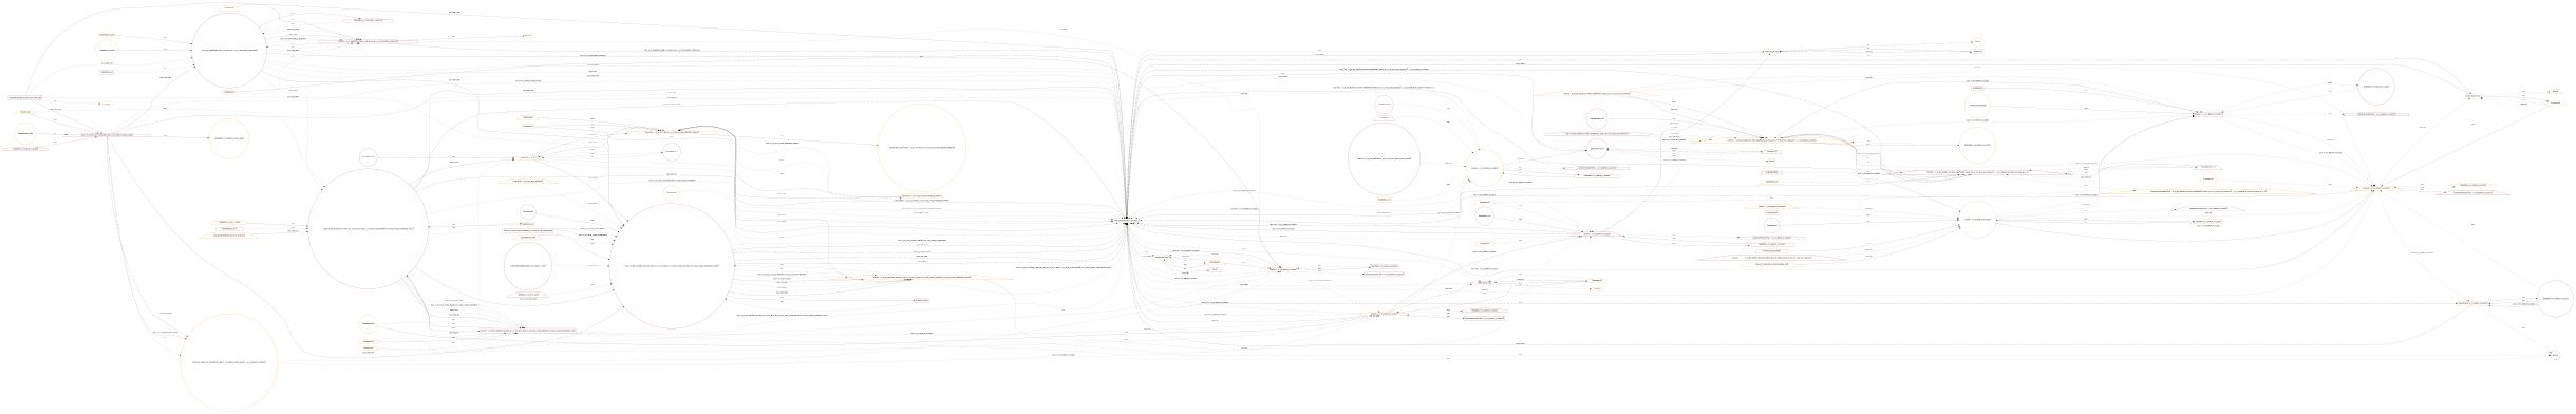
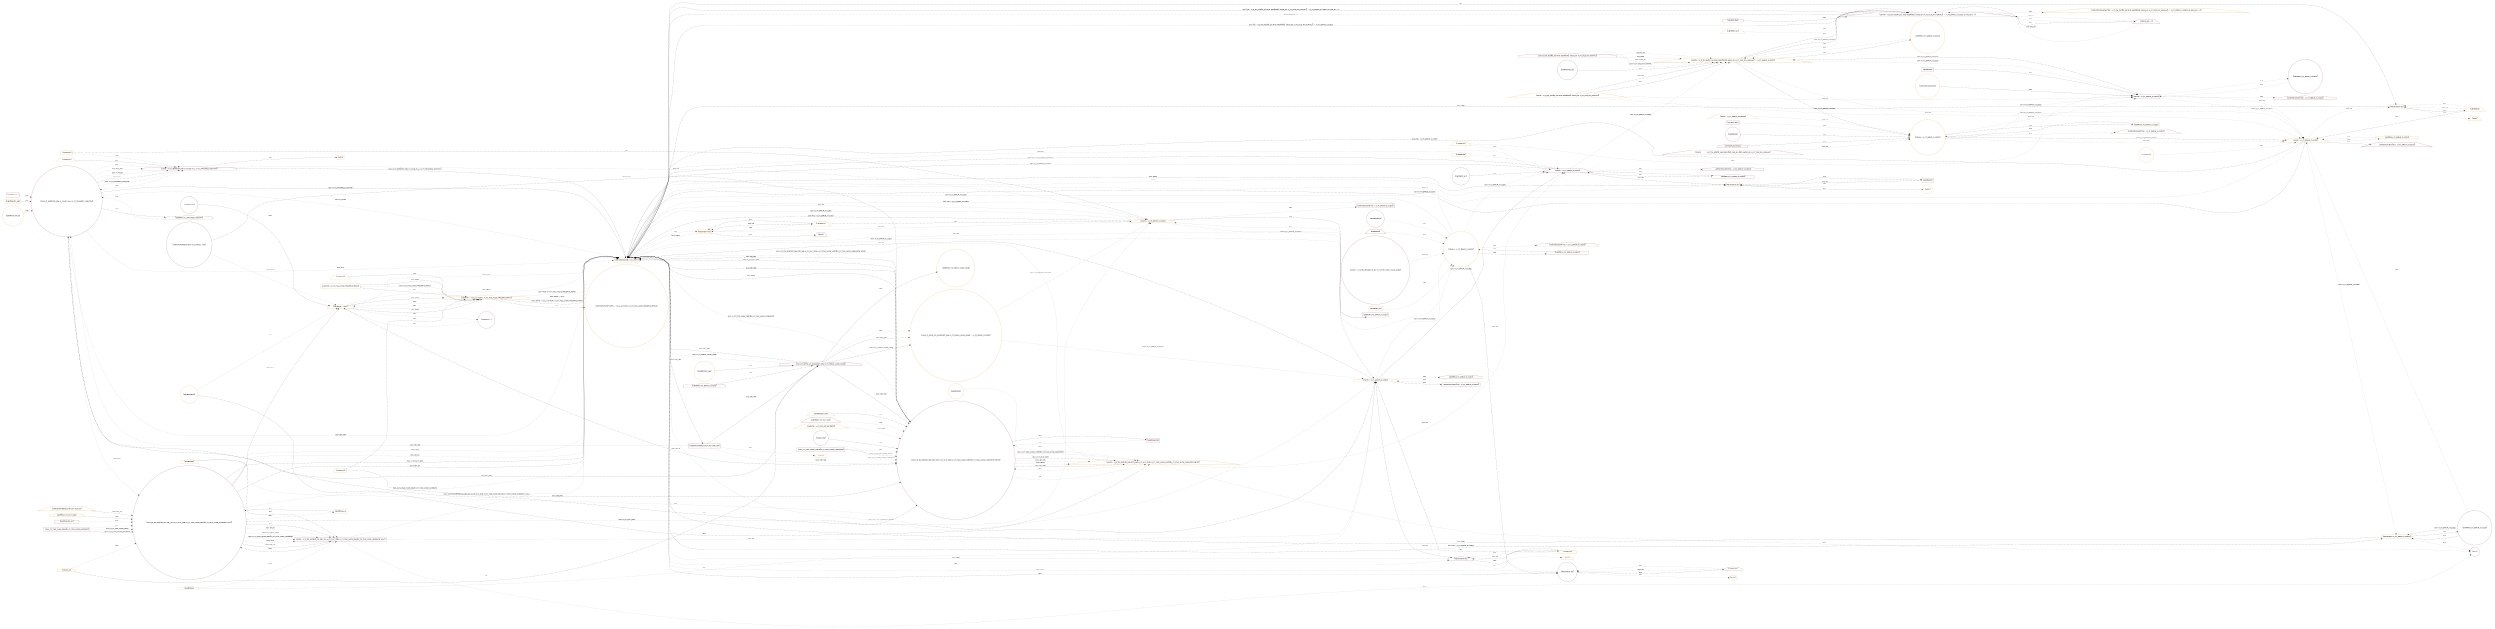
  digraph {
    fontname="Comic Neue"
    rankdir=LR
    node [color=darkorange fontname="Comic Neue" shape=circle]
    edge [fontname="Comic Neue" style=dotted]
    n1 [color=brown label="(Call,M_fs_delete(path_new, M_FALSE, NULL, M_FS_PROGRESS_NOEXTRA))"]
    n2 [color=brown label="(Call,res = M_fs_delete(path_new, M_FALSE, NULL, M_FS_PROGRESS_NOEXTRA))" shape=house]
    n3 [color=brown label="(Call,M_fs_file_open(&fd_old, path_old, M_FS_BUF_SIZE, M_FS_FILE_MODE_READ|M_FS_FILE_MODE_NOCREATE, NULL))"]
    n4 [color=brown label="(Call,M_fs_file_open(&fd_new, path_new, M_FS_BUF_SIZE, M_FS_FILE_MODE_WRITE|M_FS_FILE_MODE_OVERWRITE, perms))"]
    n5 [label="(MethodReturn,static M_fs_error_t)" shape=box]
    n6 [color=brown label="(Identifier,M_FS_PROGRESS_NOEXTRA)" shape=house]
    n7 [label="(Call,res != M_FS_ERROR_SUCCESS)" shape=house]
    n8 [label="(Block,)" shape=box]
    n9 [color=brown label="(Call,res = M_fs_file_open(&fd_old, path_old, M_FS_BUF_SIZE, M_FS_FILE_MODE_READ|M_FS_FILE_MODE_NOCREATE, NULL))" shape=box]
    n10 [label="(Call,perms == NULL)" shape=house]
    n11 [label="(Identifier,NULL)" shape=box]
    n12 [label="(Call,res = M_fs_file_open(&fd_new, path_new, M_FS_BUF_SIZE, M_FS_FILE_MODE_WRITE|M_FS_FILE_MODE_OVERWRITE, perms))" shape=trapezium]
    n13 [color=brown label="(Identifier,perms)" shape=box]
    n14 [label="(Return,return res;)" shape=box]
    n15 [color=brown label="(Return,return res;)" shape=house]
    n16 [color=brown label="(Return,return res;)"]
    n17 [label="(Return,return res;)" shape=box]
    n18 [label="(Return,return res;)" shape=box]
    n19 [label="(Return,return M_FS_ERROR_SUCCESS;)" shape=box]
    n20 [color=brown label="(Call,M_fs_perms_can_access(path_new, M_FS_PERMS_MODE_NONE))" shape=house]
    n21 [label="(Identifier,M_FS_PERMS_MODE_NONE)"]
    n22 [label="(Call,M_fs_perms_can_access(path_new, M_FS_PERMS_MODE_NONE) == M_FS_ERROR_SUCCESS)"]
    n23 [label="(Call,res != M_FS_ERROR_SUCCESS)" shape=house]
    n24 [color=brown label="(MethodParameterIn,const char *path_new)" shape=box]
    1000104 [shape=house]
    n26 [color=brown label="(Identifier,M_FS_ERROR_SUCCESS)" shape=box]
    n27 [color=brown label="(ControlStructure,if (res != M_FS_ERROR_SUCCESS))" shape=box]
    n28 [label="(Identifier,res)" shape=trapezium]
    n29 [color=brown label="(Block,)" shape=trapezium]
    n30 [label="(Call,res != M_FS_ERROR_SUCCESS)"]
    n31 [color=brown label="(Call,res != M_FS_ERROR_SUCCESS)" shape=trapezium]
    n32 [color=brown label="(ControlStructure,if (res != M_FS_ERROR_SUCCESS))" shape=box]
    n33 [color=brown label="(Identifier,M_FS_ERROR_SUCCESS)" shape=house]
    n34 [label="(Identifier,res)" shape=house]
    n35 [label="(Block,)" shape=house]
    n36 [color=brown label="(ControlStructure,if (res != M_FS_ERROR_SUCCESS))" shape=house]
    n37 [color=brown label="(Identifier,M_FS_ERROR_SUCCESS)" shape=house]
    n38 [label="(Call,(res = M_fs_file_read(fd_old, temp, sizeof(temp), &read_len, M_FS_FILE_RW_NORMAL)) == M_FS_ERROR_SUCCESS)" shape=trapezium]
    n39 [color=brown label="(ControlStructure,if (res != M_FS_ERROR_SUCCESS))" shape=house]
    n40 [color=brown label="(Identifier,M_FS_ERROR_SUCCESS)" shape=house]
    n41 [label="(Block,)" shape=box]
    n42 [color=brown label="(Identifier,res)" shape=house]
    n43 [color=brown label="(Identifier,res)" shape=box]
    n44 [label="(Block,)"]
    n45 [color=brown label="(Call,(res = M_fs_file_read(fd_old, temp, sizeof(temp), &read_len, M_FS_FILE_RW_NORMAL)) == M_FS_ERROR_SUCCESS && read_len != 0)" shape=trapezium]
    n46 [label="(Call,res != M_FS_ERROR_SUCCESS)"]
    n47 [color=brown label="(Call,res != M_FS_ERROR_SUCCESS)" shape=box]
    n48 [label="(Call,res != M_FS_ERROR_SUCCESS)" shape=trapezium]
    n49 [label="(Identifier,M_FS_ERROR_SUCCESS)"]
    n50 [label="(ControlStructure,while ((res = M_fs_file_read(fd_old, temp, sizeof(temp), &read_len, M_FS_FILE_RW_NORMAL)) == M_FS_ERROR_SUCCESS && read_len != 0))" shape=trapezium]
    n51 [color=brown label="(Call,read_len != 0)" shape=trapezium]
    n52 [color=brown label="(ControlStructure,if (res != M_FS_ERROR_SUCCESS))" shape=trapezium]
    n53 [label="(Identifier,M_FS_ERROR_SUCCESS)" shape=box]
    n54 [color=brown label="(ControlStructure,if (res != M_FS_ERROR_SUCCESS))" shape=house]
    n55 [color=brown label="(Identifier,M_FS_ERROR_SUCCESS)"]
    n56 [label="(Identifier,M_FS_ERROR_SUCCESS)" shape=house]
    n57 [color=brown label="(ControlStructure,if (res != M_FS_ERROR_SUCCESS))" shape=trapezium]
    n58 [label="(Block,)" shape=trapezium]
    n59 [label="(Identifier,res)" shape=trapezium]
    n60 [color=brown label="(Block,)"]
    n61 [color=brown label="(Identifier,M_FS_ERROR_SUCCESS)"]
    n62 [label="(Call,perms == NULL && mode & M_FS_FILE_MODE_PRESERVE_PERMS)" shape=house]
    n63 [color=brown label="(Identifier,NULL)"]
    n64 [label="(Call,mode & M_FS_FILE_MODE_PRESERVE_PERMS)" shape=box]
    n65 [label="(ControlStructure,if (perms == NULL && mode & M_FS_FILE_MODE_PRESERVE_PERMS))"]
    n66 [color=brown label="(Identifier,fd_old)"]
    n67 [color=brown label="(Identifier,perms)"]
    n68 [label="(Identifier,path_new)" shape=trapezium]
    n69 [color=brown label="(Identifier,NULL)" shape=box]
    n70 [label="(Call,&fd_old)" shape=house]
    n71 [color=brown label="(Call,res          = M_fs_file_write(fd_new, temp+offset, read_len-offset, &wrote_len, M_FS_FILE_RW_NORMAL))" shape=trapezium]
    n72 [label="(Identifier,res)" shape=trapezium]
    n73 [color=brown label="(Identifier,res)" shape=trapezium]
    n74 [color=brown label="(MethodParameterIn,const M_fs_perms_t *char)"]
    n75 [label="(Identifier,info)"]
    n76 [label="(Identifier,path_new)"]
-   n77 [label="(Call,M_fs_progress_set_result(progress, res))" shape=trapezium]
    n78 [label="(Identifier,res)" shape=house]
    n79 [label="(Identifier,path_new)" shape=box]
    n80 [label="(Call,res = M_FS_ERROR_CANCELED)" shape=trapezium]
    n81 [color=brown label="(Identifier,path_old)" shape=house]
    n82 [color=brown label="(Identifier,offset)" shape=box]
    n83 [label="(Identifier,res)" shape=box]
    n84 [label="(Identifier,res)" shape=house]
    n85 [color=brown label="(Identifier,mode)"]
    n86 [label="(Identifier,perms)"]
    n87 [color=brown label="(Identifier,M_FS_BUF_SIZE)" shape=trapezium]
    n88 [label="(Call,perms = M_fs_info_get_perms(info))" shape=trapezium]
    n89 [color=brown label="(Call,M_fs_file_read(fd_old, temp, sizeof(temp), &read_len, M_FS_FILE_RW_NORMAL))" shape=house]
    n90 [label="(Identifier,res)" shape=house]
    n91 [label="(Identifier,res)" shape=trapezium]
    n92 [color=brown label="(Identifier,res)"]
+   n93 [color=brown label="(Call,M_FS_FILE_MODE_READ|M_FS_FILE_MODE_NOCREATE)" shape=box]
    n94 [label="(Identifier,fd_old)" shape=trapezium]
    n95 [color=brown label="(Identifier,res)" shape=box]
    n96 [color=brown label="(Identifier,M_FS_ERROR_SUCCESS)" shape=house]
    n97 [label="(Identifier,M_FALSE)"]
    n98 [color=brown label="(Identifier,read_len)"]
    n99 [color=brown label="(Call,res = M_fs_info_file(&info, fd_old, M_FS_PATH_INFO_FLAGS_NONE))"]
    n100 [label="(Identifier,fd_old)" shape=box]
    n101 [label="(Identifier,res)"]
    n102 [color=brown label="(ControlStructure,break;)" shape=house]
    n103 [color=brown label="(Call,&fd_new)"]
    n104 [label="(Identifier,res)" shape=box]
    n105 [label="(ControlStructure,break;)"]
    n106 [color=brown label="(Call,M_FS_FILE_MODE_WRITE|M_FS_FILE_MODE_OVERWRITE)" shape=box]
    n107 [color=brown label="(Identifier,offset)" shape=house]
    n108 [label="(MethodParameterIn,const char *path_old)" shape=trapezium]
    n109 [label="(Call,res = M_fs_file_read(fd_old, temp, sizeof(temp), &read_len, M_FS_FILE_RW_NORMAL))" shape=trapezium]
    n110 [label="(Identifier,res)" shape=trapezium]
    n111 [label="(Identifier,M_FS_BUF_SIZE)" shape=house]
    n1 -> n2 [label="AST: "]
    n1 -> n2 [label="DDG: path_new"]
    n1 -> n2 [label="DDG: M_FALSE"]
    n1 -> n2 [label="DDG: NULL" style=dashed]
    n1 -> n2 [label="DDG: M_FS_PROGRESS_NOEXTRA"]
    n1 -> n3 [label="DDG: NULL"]
    n1 -> n4 [label="DDG: path_new" style=dashed]
    n1 -> n5 [label="DDG: M_FS_PROGRESS_NOEXTRA" style=dashed]
    n1 -> n5 [label="DDG: M_FALSE"]
    n1 -> n5 [label="DDG: NULL"]
    n1 -> n5 [label="DDG: path_new"]
    n1 -> n6 [label="CFG: " style=dashed]
    n2 -> n1 [label="CFG: "]
    n2 -> n5 [label="DDG: M_fs_delete(path_new, M_FALSE, NULL, M_FS_PROGRESS_NOEXTRA)" style=dashed]
    n2 -> n7 [label="DDG: res"]
    n2 -> n8 [label="AST: " style=dashed]
    n3 -> n4 [label="DDG: M_FS_BUF_SIZE" style=dashed]
    n3 -> n5 [label="DDG: NULL"]
    n3 -> n5 [label="DDG: &fd_old"]
    n3 -> n5 [label="DDG: M_FS_BUF_SIZE" style=dashed]
    n3 -> n5 [label="DDG: path_old" style=dashed]
    n3 -> n5 [label="DDG: M_FS_FILE_MODE_READ|M_FS_FILE_MODE_NOCREATE"]
    n3 -> n9 [label="AST: " style=dashed]
    n3 -> n9 [label="DDG: &fd_old"]
    n3 -> n9 [label="DDG: M_FS_BUF_SIZE"]
    n3 -> n9 [label="DDG: M_FS_FILE_MODE_READ|M_FS_FILE_MODE_NOCREATE"]
    n3 -> n9 [label="DDG: NULL"]
    n3 -> n9 [label="DDG: path_old" style=dashed]
    n3 -> n10 [label="DDG: NULL" style=dashed]
    n3 -> n11 [label="CFG: "]
    n4 -> n5 [label="DDG: path_new" style=dashed]
    n4 -> n5 [label="DDG: perms" style=dashed]
    n4 -> n5 [label="DDG: M_FS_FILE_MODE_WRITE|M_FS_FILE_MODE_OVERWRITE"]
    n4 -> n5 [label="DDG: &fd_new" style=dashed]
    n4 -> n5 [label="DDG: M_FS_BUF_SIZE" style=dashed]
    n4 -> n12 [label="AST: "]
    n4 -> n12 [label="DDG: M_FS_FILE_MODE_WRITE|M_FS_FILE_MODE_OVERWRITE"]
    n4 -> n12 [label="DDG: M_FS_BUF_SIZE" style=dashed]
    n4 -> n12 [label="DDG: &fd_new"]
    n4 -> n12 [label="DDG: perms"]
    n4 -> n12 [label="DDG: path_new" style=dashed]
    n4 -> n13 [label="CFG: " style=dashed]
    n5 -> n14 [label="CFG: "]
    n5 -> n15 [label="CFG: "]
    n5 -> n16 [label="CFG: " style=dashed]
    n5 -> n17 [label="CFG: "]
    n5 -> n18 [label="CFG: " style=dashed]
-   n5 -> n19 [label="CFG: " style=dashed]
+   n5 -> n19 [label="DDG: res != M_FS_ERROR_SUCCESS" style=dashed]
    n6 -> n1 [label="AST: "]
    n7 -> n5 [label="DDG: res"]
    n7 -> n5 [label="DDG: M_FS_ERROR_SUCCESS"]
    n7 -> n5 [label="DDG: res != M_FS_ERROR_SUCCESS" style=dashed]
    n7 -> n14 [label="DDG: res"]
    n7 -> n23 [label="DDG: M_FS_ERROR_SUCCESS"]
    n7 -> n26 [label="CFG: " style=dashed]
    n7 -> n27 [label="AST: "]
    n9 -> n3 [label="CFG: " style=dashed]
    n9 -> n5 [label="DDG: M_fs_file_open(&fd_old, path_old, M_FS_BUF_SIZE, M_FS_FILE_MODE_READ|M_FS_FILE_MODE_NOCREATE, NULL)"]
    n9 -> n23 [label="DDG: res"]
    n9 -> n60 [label="AST: "]
    n10 -> n4 [label="DDG: perms" style=dashed]
    n10 -> n5 [label="DDG: NULL"]
    n10 -> n5 [label="DDG: perms"]
    n10 -> n62 [label="AST: "]
    n10 -> n62 [label="DDG: perms" style=dashed]
    n10 -> n62 [label="DDG: NULL" style=dashed]
    n10 -> n63 [label="CFG: "]
    n11 -> n3 [label="AST: " style=dashed]
    n12 -> n4 [label="CFG: "]
    n12 -> n5 [label="DDG: M_fs_file_open(&fd_new, path_new, M_FS_BUF_SIZE, M_FS_FILE_MODE_WRITE|M_FS_FILE_MODE_OVERWRITE, perms)"]
    n12 -> n31 [label="DDG: res"]
    n12 -> n60 [label="AST: "]
    n13 -> n4 [label="AST: "]
    n14 -> n5 [label="DDG: <RET>"]
    n14 -> n28 [label="CFG: "]
    n14 -> n29 [label="AST: " style=dashed]
    n15 -> n5 [label="DDG: <RET>"]
    n15 -> n34 [label="CFG: " style=dashed]
    n15 -> n35 [label="AST: "]
    n16 -> n5 [label="DDG: <RET>"]
    n16 -> n41 [label="AST: "]
    n16 -> n42 [label="CFG: " style=dashed]
    n17 -> n5 [label="DDG: <RET>" style=dashed]
    n17 -> n43 [label="CFG: "]
    n17 -> n44 [label="AST: " style=dashed]
    n18 -> n5 [label="DDG: <RET>" style=dashed]
    n18 -> n58 [label="AST: "]
    n18 -> n59 [label="CFG: " style=dashed]
    n19 -> n5 [label="DDG: <RET>" style=dashed]
    n19 -> n60 [label="AST: "]
    n19 -> n61 [label="CFG: " style=dashed]
    n20 -> n1 [label="DDG: path_new" style=dashed]
    n20 -> n4 [label="DDG: path_new" style=dashed]
    n20 -> n5 [label="DDG: M_FS_PERMS_MODE_NONE"]
    n20 -> n5 [label="DDG: path_new" style=dashed]
    n20 -> n21 [label="CFG: " style=dashed]
    n20 -> n22 [label="AST: "]
    n20 -> n22 [label="DDG: path_new" style=dashed]
    n20 -> n22 [label="DDG: M_FS_PERMS_MODE_NONE" style=dashed]
    n22 -> n7 [label="DDG: M_FS_ERROR_SUCCESS"]
    n22 -> n23 [label="DDG: M_FS_ERROR_SUCCESS"]
    n23 -> n5 [label="DDG: M_FS_ERROR_SUCCESS"]
    n23 -> n5 [label="DDG: res" style=dashed]
    n23 -> n5 [label="DDG: res != M_FS_ERROR_SUCCESS"]
    n23 -> n15 [label="DDG: res" style=dashed]
    n23 -> n30 [label="DDG: M_FS_ERROR_SUCCESS"]
    n23 -> n31 [label="DDG: M_FS_ERROR_SUCCESS" style=dashed]
    n23 -> n32 [label="AST: " style=dashed]
    n23 -> n33 [label="CFG: "]
    n24 -> n1 [label="DDG: path_new"]
    n24 -> n4 [label="DDG: path_new"]
-   n24 -> n5 [label="DDG: path_new" style=dashed]
+   n5 -> n24 [label="DDG: path_new" style=dashed]
    n24 -> n20 [label="DDG: path_new" style=dashed]
    n24 -> 1000104 [label="AST: "]
    n26 -> n7 [label="AST: "]
    n28 -> n7 [label="CFG: " style=dashed]
    n28 -> n14 [label="AST: " style=dashed]
    n28 -> n14 [label="DDG: res" style=dashed]
    n30 -> n5 [label="DDG: res"]
    n30 -> n5 [label="DDG: M_FS_ERROR_SUCCESS"]
    n30 -> n5 [label="DDG: res != M_FS_ERROR_SUCCESS"]
    n30 -> n16 [label="DDG: res" style=dashed]
    n30 -> n31 [label="DDG: M_FS_ERROR_SUCCESS"]
    n30 -> n36 [label="AST: "]
    n30 -> n37 [label="CFG: " style=dashed]
    n31 -> n5 [label="DDG: res != M_FS_ERROR_SUCCESS" style=dashed]
    n31 -> n5 [label="DDG: M_FS_ERROR_SUCCESS" style=dashed]
    n31 -> n5 [label="DDG: res"]
    n31 -> n17 [label="DDG: res" style=dashed]
    n31 -> n38 [label="DDG: M_FS_ERROR_SUCCESS"]
    n31 -> n39 [label="AST: "]
    n31 -> n40 [label="CFG: " style=dashed]
    n33 -> n23 [label="AST: "]
    n34 -> n15 [label="AST: "]
    n34 -> n15 [label="DDG: res" style=dashed]
    n34 -> n23 [label="CFG: " style=dashed]
    n37 -> n30 [label="AST: " style=dashed]
    n38 -> n45 [label="AST: " style=dashed]
    n38 -> n45 [label="DDG: M_FS_ERROR_SUCCESS" style=dashed]
    n38 -> n46 [label="DDG: M_FS_ERROR_SUCCESS" style=dashed]
    n38 -> n47 [label="DDG: M_FS_ERROR_SUCCESS"]
    n38 -> n48 [label="DDG: M_FS_ERROR_SUCCESS"]
    n38 -> n49 [label="CFG: " style=dashed]
    n40 -> n31 [label="AST: " style=dashed]
    n42 -> n16 [label="AST: "]
    n42 -> n16 [label="DDG: res"]
    n43 -> n17 [label="AST: " style=dashed]
    n43 -> n17 [label="DDG: res" style=dashed]
    n45 -> n5 [label="DDG: (res = M_fs_file_read(fd_old, temp, sizeof(temp), &read_len, M_FS_FILE_RW_NORMAL)) == M_FS_ERROR_SUCCESS && read_len != 0" style=dashed]
    n45 -> n5 [label="DDG: read_len != 0" style=dashed]
    n45 -> n5 [label="DDG: (res = M_fs_file_read(fd_old, temp, sizeof(temp), &read_len, M_FS_FILE_RW_NORMAL)) == M_FS_ERROR_SUCCESS" style=dashed]
    n45 -> n38 [label="CFG: "]
    n45 -> n50 [label="AST: "]
    n45 -> n51 [label="CFG: "]
    n46 -> n47 [label="DDG: res"]
    n46 -> n47 [label="DDG: M_FS_ERROR_SUCCESS"]
    n46 -> n48 [label="DDG: res"]
    n46 -> n48 [label="DDG: M_FS_ERROR_SUCCESS" style=dashed]
    n46 -> n52 [label="AST: "]
    n46 -> n53 [label="CFG: " style=dashed]
    n47 -> n38 [label="DDG: M_FS_ERROR_SUCCESS" style=dashed]
    n47 -> n48 [label="DDG: res"]
    n47 -> n48 [label="DDG: M_FS_ERROR_SUCCESS"]
    n47 -> n54 [label="AST: "]
    n47 -> n55 [label="CFG: "]
    n48 -> n5 [label="DDG: M_FS_ERROR_SUCCESS" style=dashed]
    n48 -> n5 [label="DDG: res != M_FS_ERROR_SUCCESS" style=dashed]
    n48 -> n5 [label="DDG: res"]
    n48 -> n18 [label="DDG: res"]
    n48 -> n19 [label="DDG: M_FS_ERROR_SUCCESS"]
    n48 -> n56 [label="CFG: "]
    n48 -> n57 [label="AST: " style=dashed]
    n49 -> n38 [label="AST: "]
    n51 -> n45 [label="AST: " style=dashed]
    n51 -> n45 [label="DDG: read_len"]
    n51 -> n45 [label="DDG: 0"]
    n53 -> n46 [label="AST: " style=dashed]
    n55 -> n47 [label="AST: "]
    n56 -> n48 [label="AST: "]
    n59 -> n18 [label="AST: "]
    n59 -> n18 [label="DDG: res"]
    n59 -> n48 [label="CFG: " style=dashed]
    n61 -> n19 [label="AST: " style=dashed]
    n61 -> n19 [label="DDG: M_FS_ERROR_SUCCESS" style=dashed]
    n61 -> n48 [label="CFG: "]
    n62 -> n5 [label="DDG: perms == NULL && mode & M_FS_FILE_MODE_PRESERVE_PERMS" style=dashed]
    n62 -> n5 [label="DDG: mode & M_FS_FILE_MODE_PRESERVE_PERMS"]
    n62 -> n5 [label="DDG: perms == NULL"]
    n62 -> n10 [label="CFG: "]
-   n62 -> n64 [label="CFG: "]
    n62 -> n65 [label="AST: " style=dashed]
    n63 -> n10 [label="AST: "]
    n64 -> n62 [label="AST: " style=dashed]
    n64 -> n62 [label="DDG: mode" style=dashed]
    n64 -> n62 [label="DDG: M_FS_FILE_MODE_PRESERVE_PERMS"]
    n66 -> n31 [label="CFG: " style=dashed]
    n67 -> n30 [label="CFG: "]
    n68 -> n4 [label="AST: " style=dashed]
    n69 -> n1 [label="AST: "]
    n70 -> n3 [label="AST: "]
    n70 -> n20 [label="AST: " style=dashed]
    n71 -> n46 [label="DDG: res"]
    n72 -> n31 [label="CFG: "]
    n72 -> n47 [label="CFG: "]
    n73 -> n30 [label="AST: "]
    n74 -> n4 [label="DDG: perms" style=dashed]
+   n74 -> n10 [label="DDG: perms"]
    n75 -> n12 [label="CFG: "]
    n76 -> n20 [label="AST: " style=dashed]
-   n77 -> n46 [label="DDG: res" style=dashed]
    n78 -> n9 [label="CFG: "]
    n78 -> n23 [label="AST: "]
    n79 -> n1 [label="AST: " style=dashed]
    n80 -> n46 [label="DDG: res"]
    n81 -> n3 [label="AST: "]
    n82 -> n46 [label="CFG: "]
    n83 -> n12 [label="AST: " style=dashed]
    n83 -> n62 [label="CFG: " style=dashed]
    n84 -> n31 [label="AST: "]
    n85 -> n10 [label="CFG: " style=dashed]
    n86 -> n10 [label="AST: "]
    n86 -> n23 [label="CFG: " style=dashed]
    n87 -> n4 [label="AST: "]
    n88 -> n4 [label="DDG: perms"]
    n89 -> n38 [label="DDG: &read_len"]
    n89 -> n38 [label="DDG: M_FS_FILE_RW_NORMAL"]
    n89 -> n38 [label="DDG: fd_old"]
    n89 -> n38 [label="DDG: temp"]
    n90 -> n7 [label="CFG: "]
    n90 -> n9 [label="AST: " style=dashed]
    n91 -> n2 [label="AST: " style=dashed]
    n92 -> n46 [label="AST: " style=dashed]
+   n93 -> n3 [label="AST: "]
+   n93 -> n3 [label="DDG: M_FS_FILE_MODE_READ"]
+   n93 -> n3 [label="DDG: M_FS_FILE_MODE_NOCREATE" style=dashed]
    n94 -> n45 [label="CFG: "]
    n95 -> n47 [label="AST: " style=dashed]
    n96 -> n20 [label="CFG: " style=dashed]
    n97 -> n1 [label="AST: " style=dashed]
    n98 -> n38 [label="CFG: " style=dashed]
    n99 -> n30 [label="DDG: res"]
    n100 -> n30 [label="CFG: "]
    n101 -> n48 [label="AST: "]
    n102 -> n46 [label="CFG: " style=dashed]
    n103 -> n4 [label="AST: " style=dashed]
    n104 -> n2 [label="CFG: "]
    n104 -> n7 [label="AST: " style=dashed]
    n105 -> n47 [label="CFG: " style=dashed]
    n106 -> n4 [label="AST: "]
    n106 -> n4 [label="DDG: M_FS_FILE_MODE_WRITE" style=dashed]
    n106 -> n4 [label="DDG: M_FS_FILE_MODE_OVERWRITE"]
    n107 -> n45 [label="CFG: " style=dashed]
    n108 -> n3 [label="DDG: path_old" style=dashed]
    n109 -> n38 [label="AST: " style=dashed]
    n109 -> n38 [label="DDG: res" style=dashed]
    n109 -> n47 [label="DDG: res"]
    n109 -> n48 [label="DDG: res"]
    n110 -> n62 [label="CFG: " style=dashed]
    n111 -> n3 [label="AST: " style=dashed]
  }
